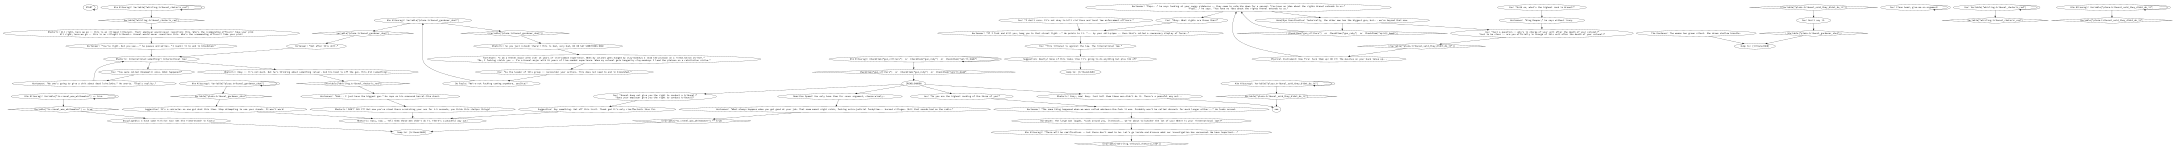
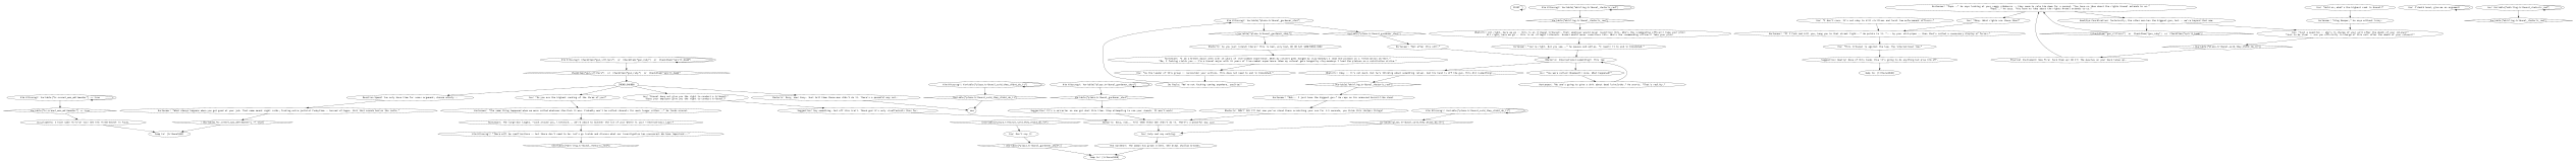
  digraph {
    fontname="Source Code Pro"
    node [fontname="Source Code Pro"]
    edge [fontname="Source Code Pro"]
    n1 [label=START]
    n2 [label=see]
    n3 [label="Jump to: [tribunalHUB]"]
    n4 [label="Reaction Speed: You only have time for *one* argument, choose wisely..."]
    n5 [label="Kortenaer: \"What always happens when you get good at your job. That name meant night raids, fucking extra-judicial funkytime... burned villages. Shit that sounds bad on the radio.\""]
    n6 [label="!(Variable[\"tc.crenel_was_whitewater\"] == true)" shape=diamond]
    n7 [label="You: \"Krenel does not give you the right to conduct a tribunal!\"\n\"Does your employer give you the right to conduct tribunal?\""]
    n8 [label="Suggestion: Say something. Get off this trail. Thank god it's only *ineffectual* thus far."]
    n9 [label="Rhetoric: Easy, now... Tell them these men didn't do it. There's a peaceful way out!"]
    n10 [label="You: \"You were called *Downwell* once. What happened?\""]
    n11 [label="Kortenaer: \"No one's going to give a shit about dead loincloths.\" He snorts. \"That's reality.\""]
-   n12 [label="Rhetoric: International-something?! International law!"]
+   n12 [label="Rhetoric: International-something?! This law!"]
    n13 [label="You: \"This tribunal is against the law. The international law.\""]
    n14 [label="Suggestion: Really? None of this looks like it's going to do anything but piss him off."]
    n15 [label="Rhetoric: Okay -- it's not much. But he's thinking about something *else*. And his hand is off the gun. This did *something*..."]
    n16 [label="Jump to: [tribunalHUB]"]
    n17 [label=CRENELOHUBBO]
    n18 [label="Rhetoric: Easy, now! Easy. Just tell them these men didn't do it. There's a peaceful way out..."]
    n19 [label="You: \"So you are the highest ranking of the three of you?\""]
    n20 [label="Kortenaer: \"The same thing happened when we were called whatever-the-fuck it was. Probably won't be called *Krenel* for much longer either...\" He looks around."]
    n21 [label="Physical Instrument: Now fire! Fuck them up! DO IT! The muscles on your back tense up..."]
    n22 [label="Kortenaer: \"Pops...\" he says looking at your saggy sideburns -- they seem to calm him down for a second. \"You have no idea about the rights Krenel extends to us.\"\n\"Pops...\" he says. \"You have no idea about the rights Krenel extends to us.\""]
    n23 [label="Hand/Eye Coordination: Technically, the other man has the biggest gun, but... we're beyond that now."]
    n24 [label="You: \"Okay. What rights are those then?\""]
+   n25 [label="You: Gulp and say nothing."]
    n26 [label="The Gardener: The woman has grown silent. She draws shallow breaths."]
    n27 [label="Kim Kitsuragi: Variable[\"plaza.tribunal_said_they_didnt_do_it\"]"]
    n28 [label="Variable[\"plaza.tribunal_said_they_didnt_do_it\"]" shape=diamond]
    n29 [label="!(Variable[\"plaza.tribunal_said_they_didnt_do_it\"])" shape=diamond]
    n30 [label="You: Don't say it."]
    n31 [label="!(Variable[\"plaza.tribunal_gardener_shot\"])" shape=diamond]
    n32 [label="Kim Kitsuragi: Variable[\"whirling.tribunal_rhetoric_red\"]"]
    n33 [label="Variable[\"whirling.tribunal_rhetoric_red\"]" shape=diamond]
    n34 [label="Rhetoric: All right, here we go -- this is an *illegal tribunal*. Their employer would never *sanction* this. Who's the *commanding officer*? Take your pick!\nAll right, here we go -- this is an *illegal tribunal*. Krenel would never *sanction* this. Who's the *commanding officer*? Take your pick!"]
    n35 [label="Kortenaer: \"You're right. But you see...\" he pauses and smiles. \"I *want* it to end in bloodshed.\""]
    n36 [label="!(Variable[\"whirling.tribunal_rhetoric_red\"])" shape=diamond]
    n37 [label="Kortenaer: \"Nah... I just have the biggest gun.\" He raps on his armoured barrel-like chest."]
    n38 [label="Rhetoric: DON'T SAY IT? But now you've stood there scratching your ass for 1.5 seconds, you think this *helps* things?"]
    n39 [label="Kim Kitsuragi: CheckItem(\"gun_villiers\")  or  CheckItem(\"gun_ruby\")  or  CheckItem(\"spirit_bomb\")"]
    n40 [label="CheckItem(\"gun_villiers\")  or  CheckItem(\"gun_ruby\")  or  CheckItem(\"spirit_bomb\")" shape=diamond]
    n41 [label="!(CheckItem(\"gun_villiers\")  or  CheckItem(\"gun_ruby\")  or  CheckItem(\"spirit_bomb\"))" shape=diamond]
    n42 [label="You: \"Hold on, what's the highest rank in Krenel?\""]
    n43 [label="Kortenaer: \"King Reaper,\" he says without irony."]
    n44 [label="You: \"Just a question -- who's in charge of your unit after the death of your colonel?\"\n\"Just to be clear -- are you officially in charge of this unit after the death of your colonel?\""]
-   n45 [label="You: C'mon head, give me an argument!"]
+   n45 [label="You: C'death head, give me an argument!"]
    n46 [label="You: Variable[\"whirling.tribunal_rhetoric_red\"]"]
    n47 [label="Variable[\"whirling.tribunal_rhetoric_red\"]" shape=diamond]
    n48 [label="!(Variable[\"whirling.tribunal_rhetoric_red\"])" shape=diamond]
    n49 [label="De Paule: \"We're not fucking coming anywhere, seolite!\""]
    n50 [label="Kim Kitsuragi: Variable[\"plaza.tribunal_gardener_shot\"]"]
    n51 [label="Variable[\"plaza.tribunal_gardener_shot\"]" shape=diamond]
    n52 [label="!(Variable[\"plaza.tribunal_gardener_shot\"])" shape=diamond]
    n53 [label="Kim Kitsuragi: Variable[\"tc.crenel_was_whitewater\"] == true"]
    n54 [label="Variable[\"tc.crenel_was_whitewater\"] == true" shape=diamond]
    n55 [label="Encyclopedia: I have some *trivia* too! Get him *interested* in facts!"]
    n56 [label="Kortenaer: The large man laughs. \"Look around you, livestock... we're about to butcher the lot of you! Where is your *international law*?\""]
    n57 [label="Kim Kitsuragi: \"There will be ramifications -- but there don't need to be. Let's go inside and discuss what our investigation has uncovered. We have important...\""]
    n58 [label="Jump to: [tribunalHUB]"]
    n59 [label="!(Variable[\"plaza.tribunal_said_they_didnt_do_it\"])" shape=diamond]
    n60 [label="You: \"As the leader of this group -- reconsider your actions. This does not need to end in bloodshed.\""]
    n61 [label="Kortenaer: \"Not after this shit.\""]
    n62 [label="Suggestion: It's a *miracle* no one got shot this time. Stop attempting to use your *head*. It won't work!"]
    n63 [label="Rhetoric: So you just *stand* there!? This is bad, very bad, DO OR SAY SOMETHING NOW!"]
    n64 [label="Kortenaer: \"I am a Krenel major with over 15 years of live-combat experience. When my colonel gets hanged by clay-monkeys I lead the platoon on a *retaliation strike*.\"\n\"Me, I fucking *told* you -- I'm a Krenel major with 15 years of live-combat experience. When my colonel gets hanged by clay-monkeys I lead the platoon on a retaliation strike.\""]
    n65 [label="Kortenaer: \"If I fuck and kill you, hang you to that street light...\" He points to it. \"... by your shit-pipes -- then that's called a *necessary display of force*.\""]
    n66 [label="Kim Kitsuragi: Variable[\"plaza.tribunal_said_they_didnt_do_it\"]"]
    n67 [label="Variable[\"plaza.tribunal_said_they_didnt_do_it\"]" shape=diamond]
    n68 [label="Kim Kitsuragi: Variable[\"plaza.tribunal_gardener_shot\"]"]
    n69 [label="Variable[\"plaza.tribunal_gardener_shot\"]" shape=diamond]
    n70 [label="You: \"I don't care. It's not okay to kill civilians and local law enforcement officers.\""]
    n1 -> n1
    n4 -> n5
    n5 -> n6
    n6 -> n16
    n7 -> n8
    n8 -> n9
+   n9 -> n25
    n10 -> n11
    n11 -> n12
    n12 -> n10
    n12 -> n15
    n13 -> n14
    n14 -> n3
    n15 -> n36
    n17 -> n4
    n17 -> n7
    n17 -> n18
    n17 -> n19
    n18 -> n2
    n19 -> n20
    n20 -> n56
    n21 -> n22
    n22 -> n23
    n22 -> n24
    n23 -> n41
    n23 -> n44
    n24 -> n65
+   n25 -> n26
    n26 -> n58
    n27 -> n27
    n27 -> n28
    n28 -> n2
    n29 -> n30
    n30 -> n31
    n31 -> n58
    n32 -> n32
    n32 -> n33
    n33 -> n34
    n34 -> n35
    n35 -> n12
    n36 -> n37
    n37 -> n38
    n38 -> n9
    n39 -> n39
    n39 -> n40
    n40 -> n17
    n41 -> n22
    n42 -> n43
    n43 -> n44
    n44 -> n59
    n45 -> n45
    n46 -> n46
    n46 -> n47
    n49 -> n50
    n50 -> n51
    n50 -> n52
    n51 -> n61
    n52 -> n63
    n53 -> n53
    n53 -> n54
    n54 -> n55
    n55 -> n16
    n56 -> n57
    n57 -> n48
    n59 -> n21
    n60 -> n49
    n61 -> n12
    n62 -> n9
    n63 -> n64
    n64 -> n60
    n65 -> n13
    n66 -> n66
    n66 -> n67
+   n67 -> n25
    n68 -> n68
    n68 -> n69
    n69 -> n62
    n70 -> n65
  }
